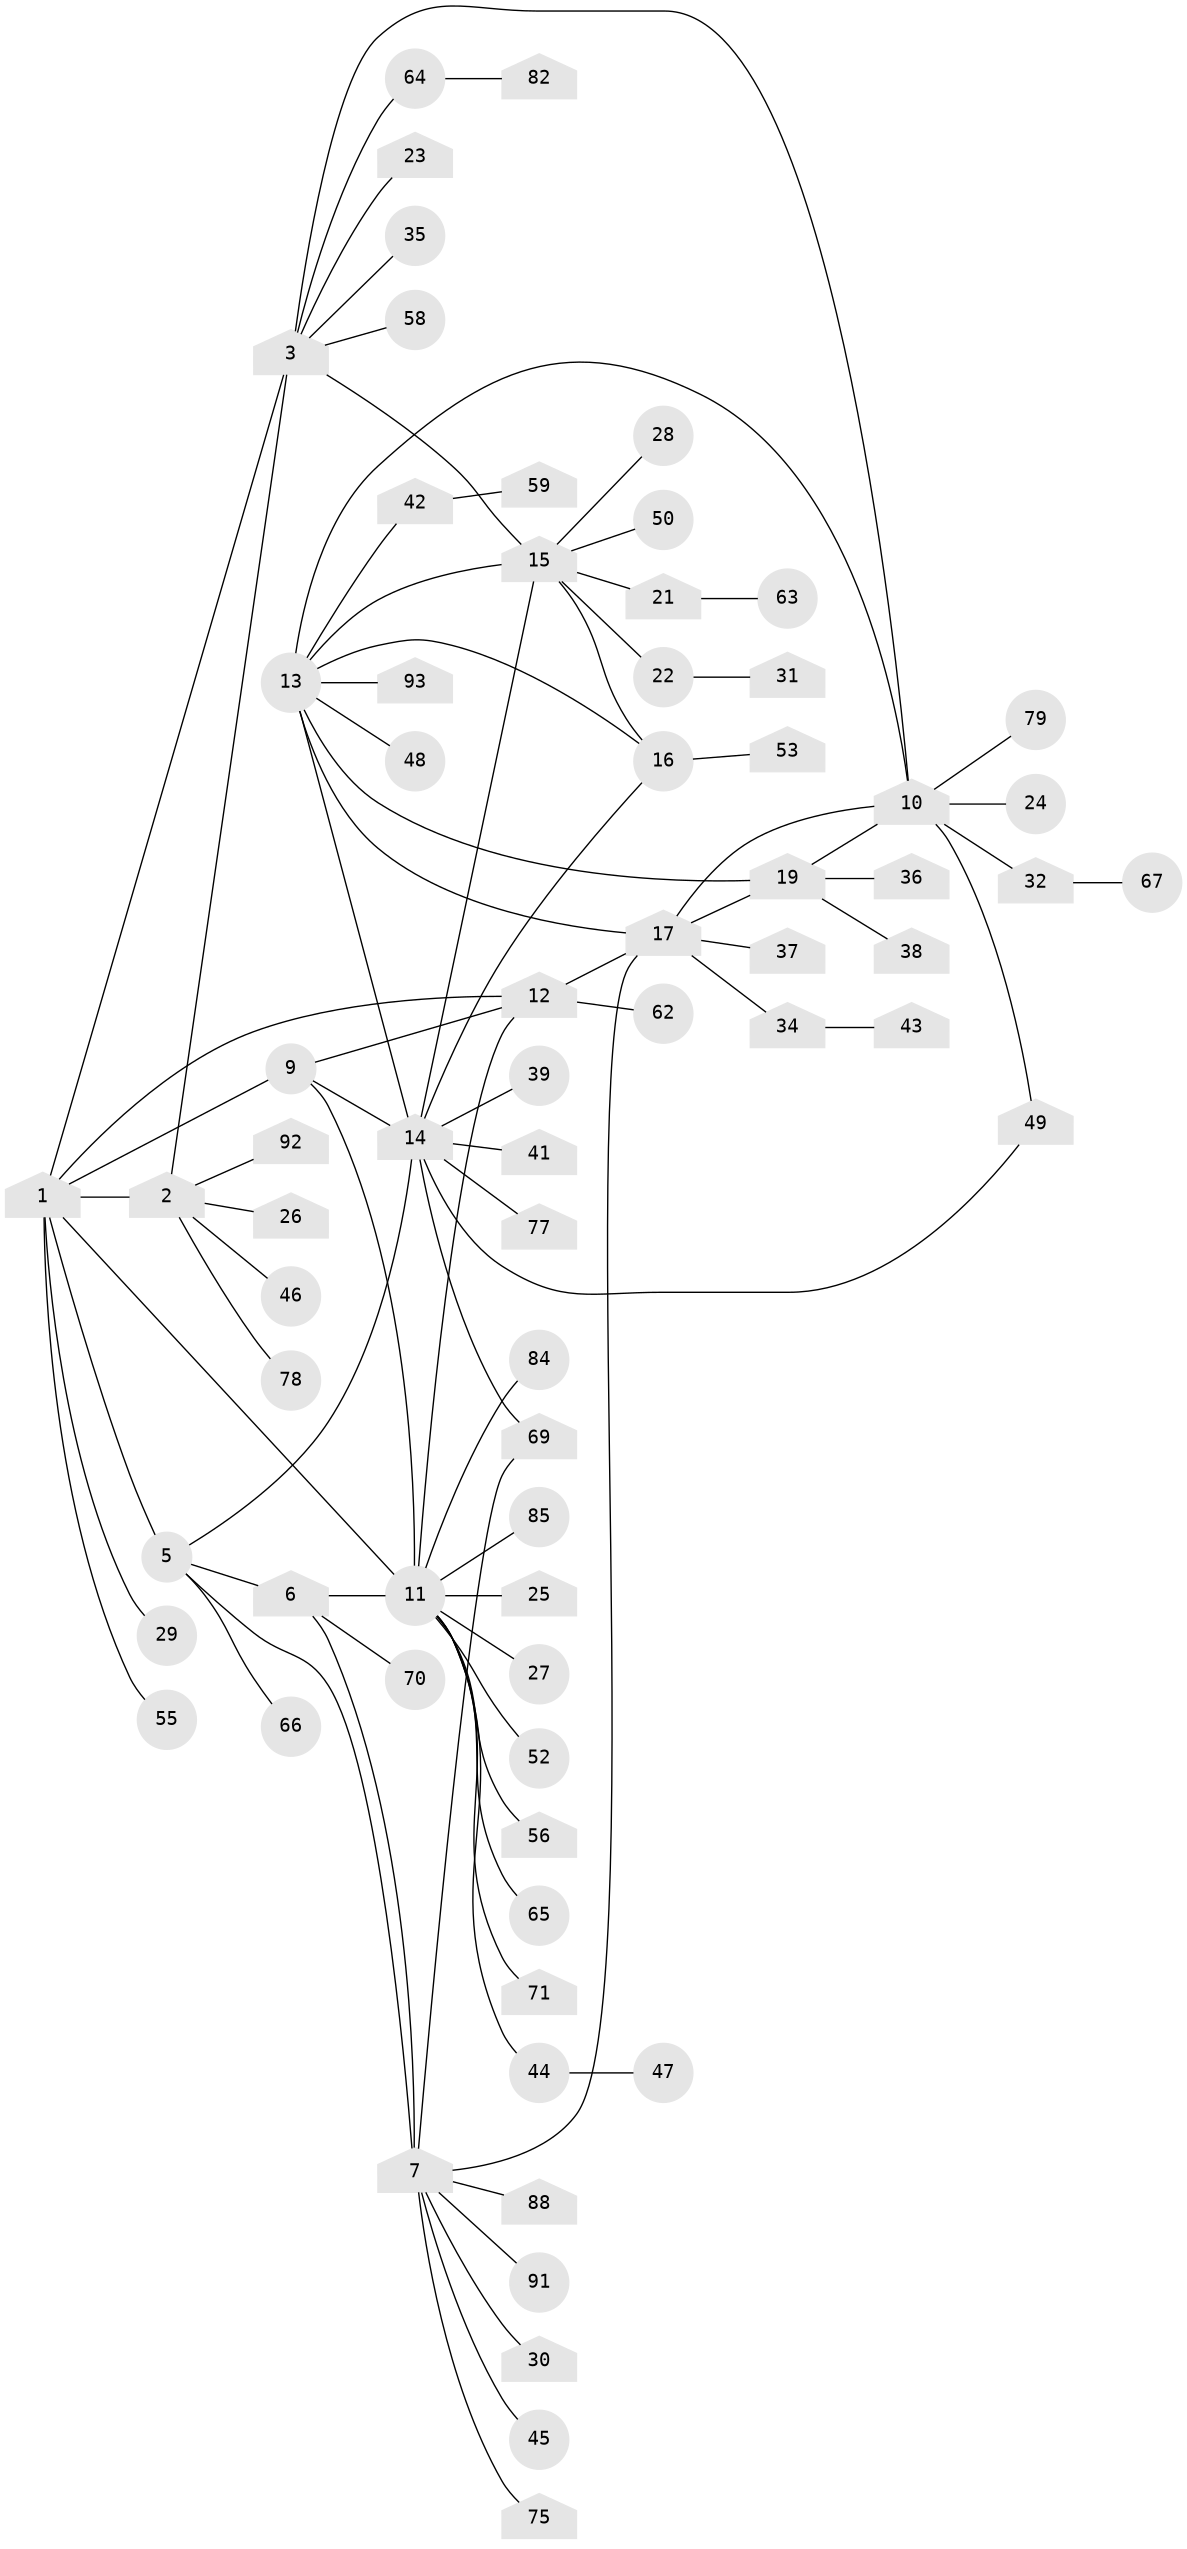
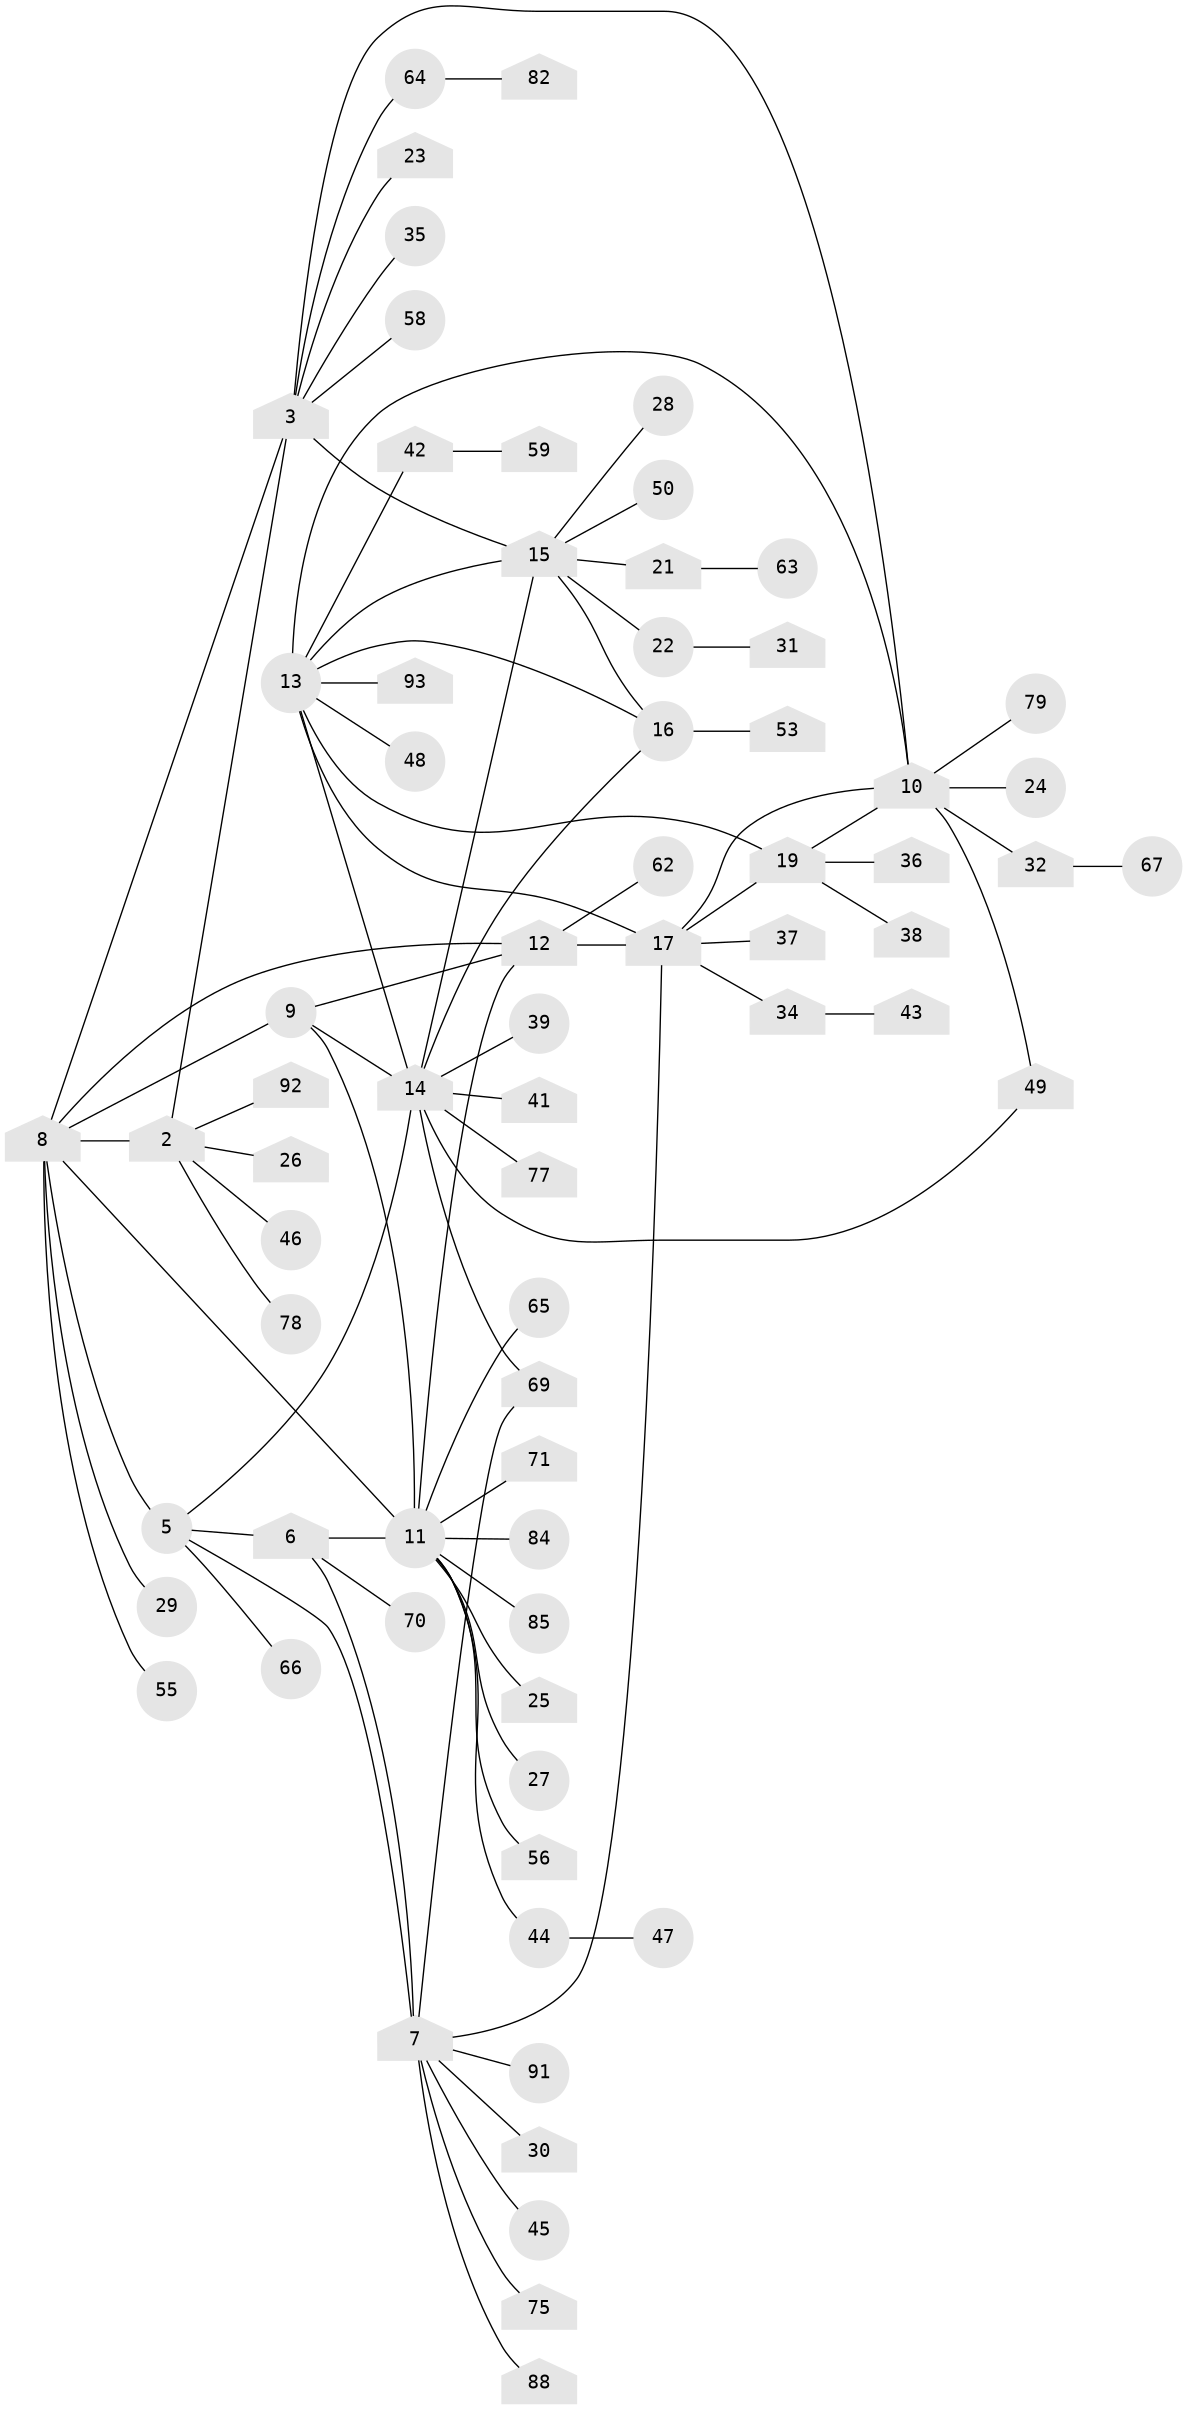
  graph {
    fontname="DejaVu Sans Mono"
    rankdir=LR
    node [color=gray90 fontname="DejaVu Sans Mono" shape=house style=filled]
    edge [fontname="DejaVu Sans Mono"]
-   1 [super="+10"]
+   1 [super="+10" label=8]
    2 [super="+61"]
    3 [super="+4"]
    5 [shape=circle super="+51"]
    9 [shape=circle super="+90"]
    11 [shape=circle super="+60"]
    12 [super="+54"]
    29 [shape=circle]
    55 [shape=circle]
    26
    46 [shape=circle]
    78 [shape=circle super="+80"]
    92
    15 [super="+83"]
    n15 [label=10 super="+81"]
    23
    35 [shape=circle]
    58 [shape=circle]
    64 [shape=circle super="+68"]
    6 [super="+8"]
    7 [super="+73"]
    14 [super="+72"]
    66 [shape=circle]
    25
    27 [shape=circle]
    44 [shape=circle super="+87"]
-   52 [shape=circle]
    56
    65 [shape=circle]
    71
    84 [shape=circle]
    85 [shape=circle]
    17 [super="+76"]
    62 [shape=circle]
    16 [shape=circle super="+86"]
    21 [super="+33"]
    22 [shape=circle super="+40"]
    28 [shape=circle]
    50 [shape=circle]
    49
    24 [shape=circle]
    32 [super="+89"]
    79 [shape=circle]
    82
    70 [shape=circle]
    30
    45 [shape=circle]
    69
    75
    88
    91 [shape=circle]
    39 [shape=circle]
    41
    77
    19 [super="+74"]
    34
    37
    47 [shape=circle]
    13 [shape=circle super="+18"]
    42
    48 [shape=circle super="+57"]
    93
    53
    36
    38
    59
    63 [shape=circle]
    31
    43
    67 [shape=circle]
    1 -- 2
    1 -- 3 [weight=2]
    1 -- 5
    1 -- 9
    1 -- 11
    1 -- 12
    1 -- 29
    1 -- 55
    2 -- 3 [weight=2]
    2 -- 26
    2 -- 46
    2 -- 78
    2 -- 92
    3 -- 15
    3 -- n15
    3 -- 23
    3 -- 35
    3 -- 58
    3 -- 64
    5 -- 6 [weight=2]
    5 -- 7
    5 -- 14
    5 -- 66
    9 -- 11
    9 -- 12
    9 -- 14
    11 -- 12
    11 -- 25
    11 -- 27
    11 -- 44
-   11 -- 52
    11 -- 56
    11 -- 65
    11 -- 71
    11 -- 84
    11 -- 85
    12 -- 17
    12 -- 62
    15 -- 16
    15 -- 21
    15 -- 22
    15 -- 28
    15 -- 50
    n15 -- 49
    n15 -- 24
    n15 -- 32
    n15 -- 79
    64 -- 82
    6 -- 11
    6 -- 7 [weight=2]
    6 -- 70
    7 -- 17
    7 -- 30
    7 -- 45
    7 -- 69
    7 -- 75
    7 -- 88
    7 -- 91
    14 -- 15
    14 -- 16
    14 -- 49
    14 -- 69
    14 -- 39
    14 -- 41
    14 -- 77
    44 -- 47
    17 -- n15
    17 -- 19
    17 -- 34
    17 -- 37
    16 -- 53
    21 -- 63
    22 -- 31
    32 -- 67
    19 -- n15
    19 -- 36
    19 -- 38
    34 -- 43
    13 -- 15
    13 -- n15
    13 -- 14
    13 -- 17
    13 -- 16
    13 -- 19
    13 -- 42
    13 -- 48
    13 -- 93
    42 -- 59
  }
